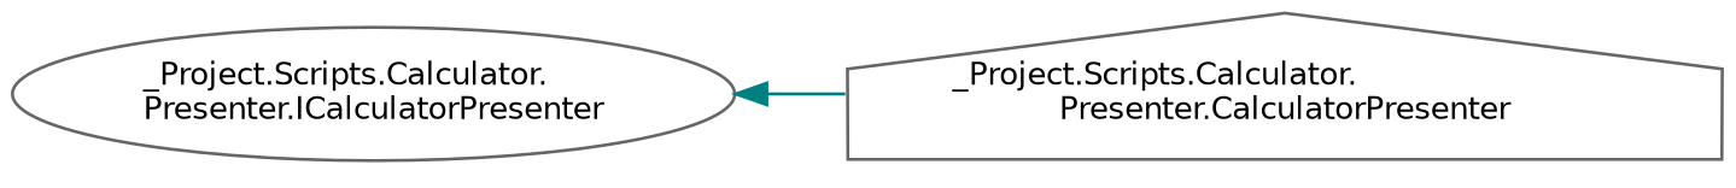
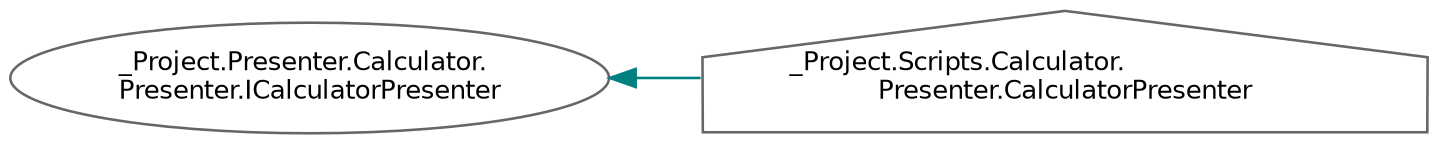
  digraph {
    rankdir=LR
    node [color=grey40 fillcolor=white fontname=Helvetica fontsize=10 style=filled]
-   n1 [height=0.2 label="_Project.Scripts.Calculator.\lPresenter.ICalculatorPresenter" shape=ellipse width=0.4]
+   n1 [height=0.2 label="_Project.Presenter.Calculator.\lPresenter.ICalculatorPresenter" shape=ellipse width=0.4]
    n2 [height=0.2 label="_Project.Scripts.Calculator.\lPresenter.CalculatorPresenter" shape=house width=0.4]
    n1 -> n2 [color=teal dir=back fontname=Helvetica fontsize=10 labelfontname=Helvetica labelfontsize=10 style=solid]
  }
